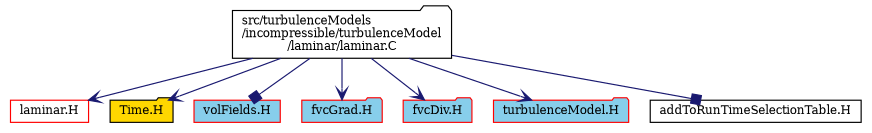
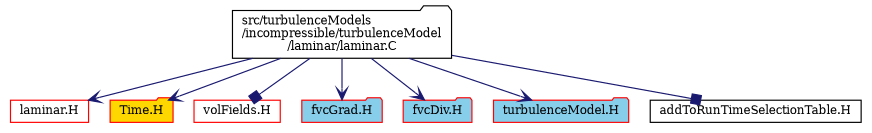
  digraph {
    fontname="DejaVu Serif"
    node [color=red fillcolor=skyblue fontname="DejaVu Serif" fontsize=10 shape=folder style=filled]
    edge [arrowhead=vee color=midnightblue fontname="DejaVu Serif" fontsize=10 labelfontname=FreeSans labelfontsize=10 style=solid]
    n1 [color=black fillcolor=white fontcolor=black height=0.2 label="src/turbulenceModels\l/incompressible/turbulenceModel\l/laminar/laminar.C" width=0.4]
    n2 [fillcolor=white height=0.2 label="laminar.H" shape=box width=0.4]
-   n3 [color=black fillcolor=gold height=0.2 label="Time.H" width=0.4]
-   n4 [height=0.2 label="volFields.H" shape=box width=0.4]
+   n3 [fillcolor=gold height=0.2 label="Time.H" width=0.4]
+   n4 [fillcolor=white height=0.2 label="volFields.H" shape=box width=0.4]
    n5 [height=0.2 label="fvcGrad.H" width=0.4]
    n6 [height=0.2 label="fvcDiv.H" width=0.4]
    n7 [height=0.2 label="turbulenceModel.H" width=0.4]
    n8 [color=black fillcolor=white height=0.2 label="addToRunTimeSelectionTable.H" shape=box width=0.4]
    n1 -> n2
    n1 -> n3
    n1 -> n4 [arrowhead=box]
    n1 -> n5
    n1 -> n6
    n1 -> n7
    n1 -> n8 [arrowhead=box]
  }
